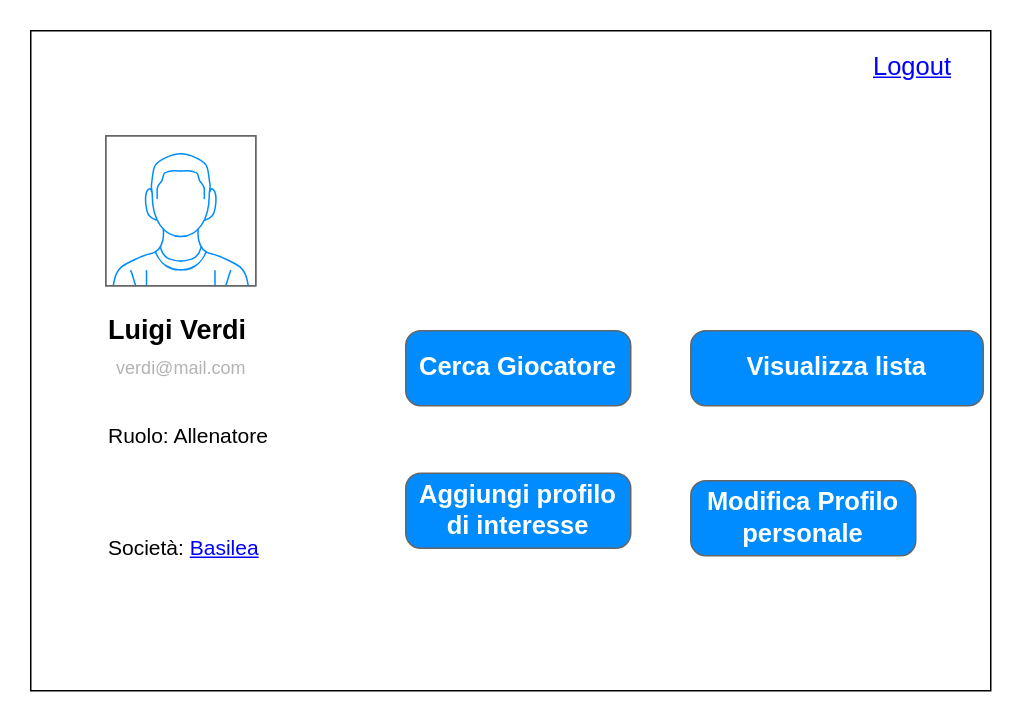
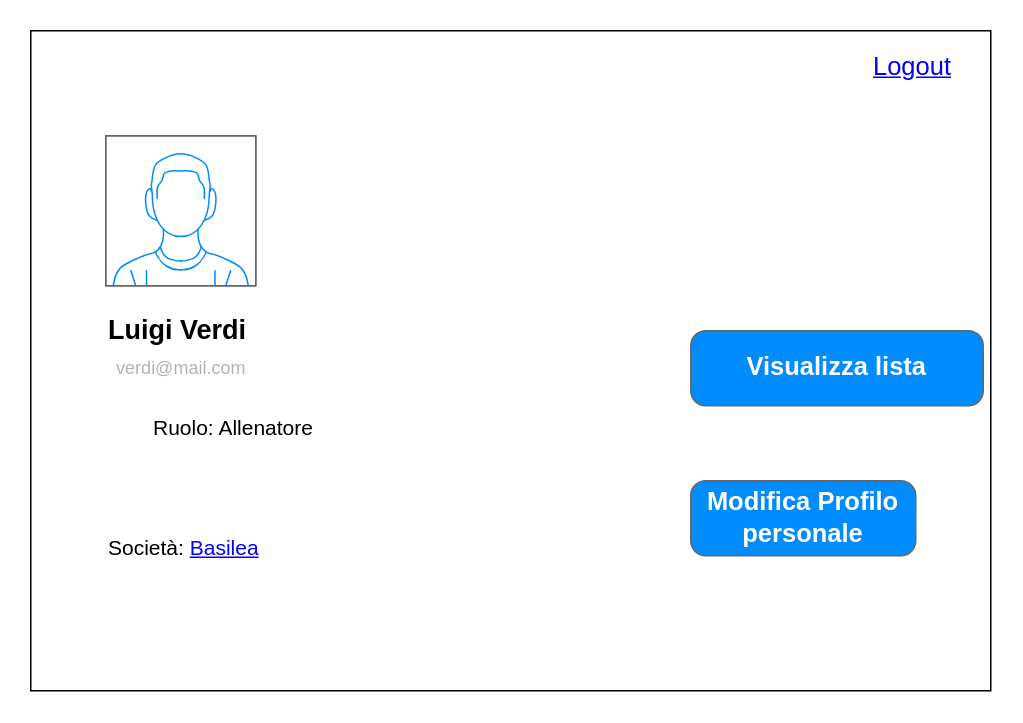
  <mxCell id="0" />
  <mxCell id="1" parent="0" />
  <mxCell id="2" value="" style="rounded=0;whiteSpace=wrap;html=1;" parent="1" vertex="1"><mxGeometry x="20" y="20" width="640" height="440" as="geometry" /></mxCell>
  <mxCell id="3" value="" style="verticalLabelPosition=bottom;shadow=0;dashed=0;align=center;html=1;verticalAlign=top;strokeWidth=1;shape=mxgraph.mockup.containers.userMale;strokeColor=#666666;strokeColor2=#008cff;" parent="1" vertex="1"><mxGeometry x="70" y="90" width="100" height="100" as="geometry" /></mxCell>
  <mxCell id="4" value="&lt;font style=&quot;font-size: 18px&quot;&gt;&lt;b&gt;Luigi Verdi&lt;/b&gt;&lt;/font&gt;" style="text;html=1;strokeColor=none;fillColor=none;align=left;verticalAlign=middle;whiteSpace=wrap;rounded=0;" parent="1" vertex="1"><mxGeometry x="70" y="200" width="110" height="40" as="geometry" /></mxCell>
- <mxCell id="5" value="&lt;font style=&quot;font-size: 14px&quot;&gt;Ruolo: Allenatore&amp;nbsp;&lt;/font&gt;" style="text;html=1;align=left;verticalAlign=middle;resizable=0;points=[];autosize=1;" parent="1" vertex="1"><mxGeometry x="70" y="280" width="130" height="20" as="geometry" /></mxCell>
+ <mxCell id="5" value="&lt;font style=&quot;font-size: 14px&quot;&gt;Ruolo: Allenatore&amp;nbsp;&lt;/font&gt;" style="text;html=1;align=left;verticalAlign=middle;resizable=0;points=[];autosize=1;" parent="1" vertex="1"><mxGeometry x="100" y="275" width="130" height="20" as="geometry" /></mxCell>
  <mxCell id="6" value="&lt;font style=&quot;font-size: 14px&quot;&gt;Società:&amp;nbsp;&lt;font color=&quot;#0000ff&quot;&gt;&lt;u&gt;Basilea&lt;/u&gt;&lt;/font&gt;&lt;/font&gt;" style="text;html=1;align=left;verticalAlign=middle;resizable=0;points=[];autosize=1;" parent="1" vertex="1"><mxGeometry x="70" y="355" width="120" height="20" as="geometry" /></mxCell>
- <mxCell id="7" value="Cerca Giocatore" style="strokeWidth=1;shadow=0;dashed=0;align=center;html=1;shape=mxgraph.mockup.buttons.button;strokeColor=#666666;fontColor=#ffffff;mainText=;buttonStyle=round;fontSize=17;fontStyle=1;fillColor=#008cff;whiteSpace=wrap;" parent="1" vertex="1"><mxGeometry x="270" y="220" width="150" height="50" as="geometry" /></mxCell>
  <mxCell id="8" value="Visualizza lista" style="strokeWidth=1;shadow=0;dashed=0;align=center;html=1;shape=mxgraph.mockup.buttons.button;strokeColor=#666666;fontColor=#ffffff;mainText=;buttonStyle=round;fontSize=17;fontStyle=1;fillColor=#008cff;whiteSpace=wrap;" parent="1" vertex="1"><mxGeometry x="460" y="220" width="195" height="50" as="geometry" /></mxCell>
  <mxCell id="9" value="&lt;font color=&quot;#b3b3b3&quot;&gt;verdi@mail.com&lt;/font&gt;" style="text;html=1;align=center;verticalAlign=middle;resizable=0;points=[];autosize=1;" parent="1" vertex="1"><mxGeometry x="70" y="235" width="100" height="20" as="geometry" /></mxCell>
- <mxCell id="10" value="Aggiungi profilo di interesse" style="strokeWidth=1;shadow=0;dashed=0;align=center;html=1;shape=mxgraph.mockup.buttons.button;strokeColor=#666666;fontColor=#ffffff;mainText=;buttonStyle=round;fontSize=17;fontStyle=1;fillColor=#008cff;whiteSpace=wrap;" parent="1" vertex="1"><mxGeometry x="270" y="315" width="150" height="50" as="geometry" /></mxCell>
  <mxCell id="11" value="Logout" style="shape=rectangle;strokeColor=none;fillColor=none;linkText=;fontSize=17;fontColor=#0000ff;fontStyle=4;html=1;align=left;" parent="1" vertex="1"><mxGeometry x="580" y="30" width="60" height="30" as="geometry" /></mxCell>
  <mxCell id="12" value="Modifica Profilo personale" style="strokeWidth=1;shadow=0;dashed=0;align=center;html=1;shape=mxgraph.mockup.buttons.button;strokeColor=#666666;fontColor=#ffffff;mainText=;buttonStyle=round;fontSize=17;fontStyle=1;fillColor=#008cff;whiteSpace=wrap;" vertex="1" parent="1"><mxGeometry x="460" y="320" width="150" height="50" as="geometry" /></mxCell>
